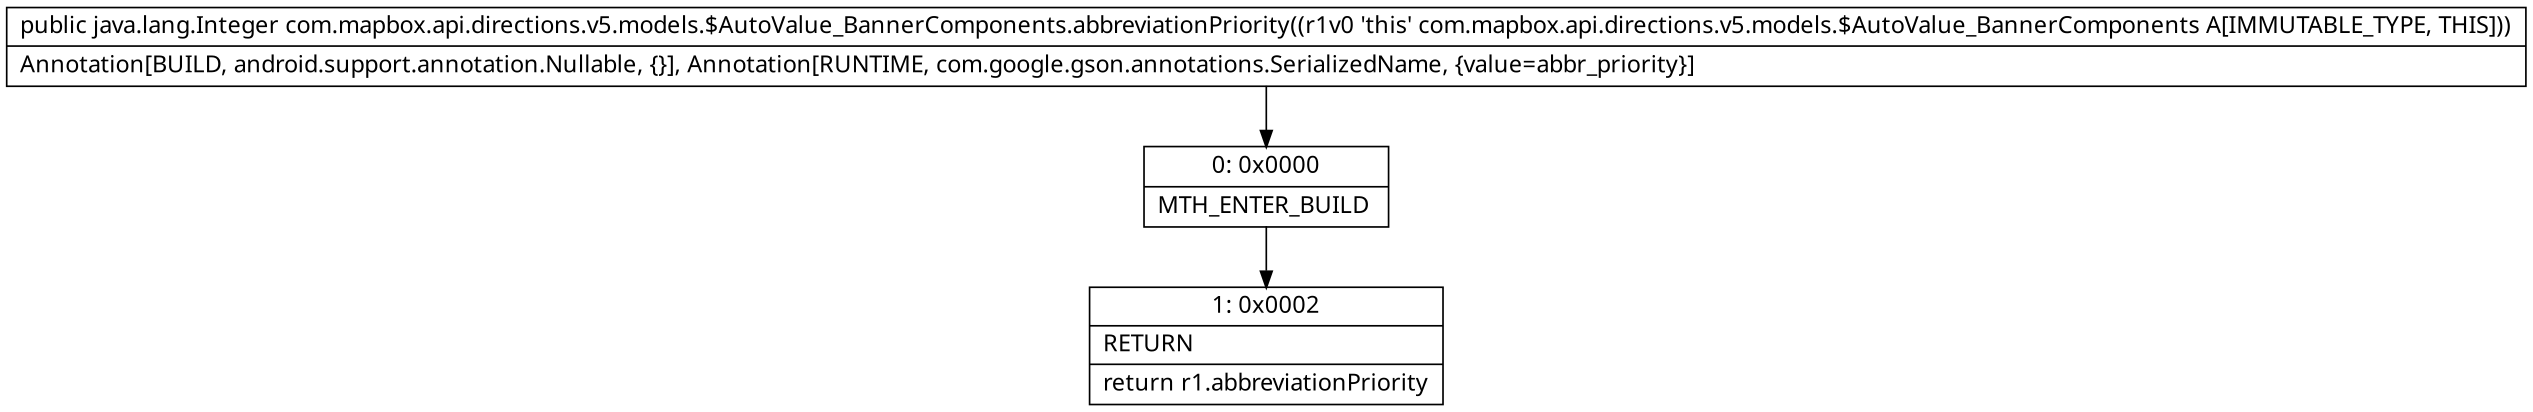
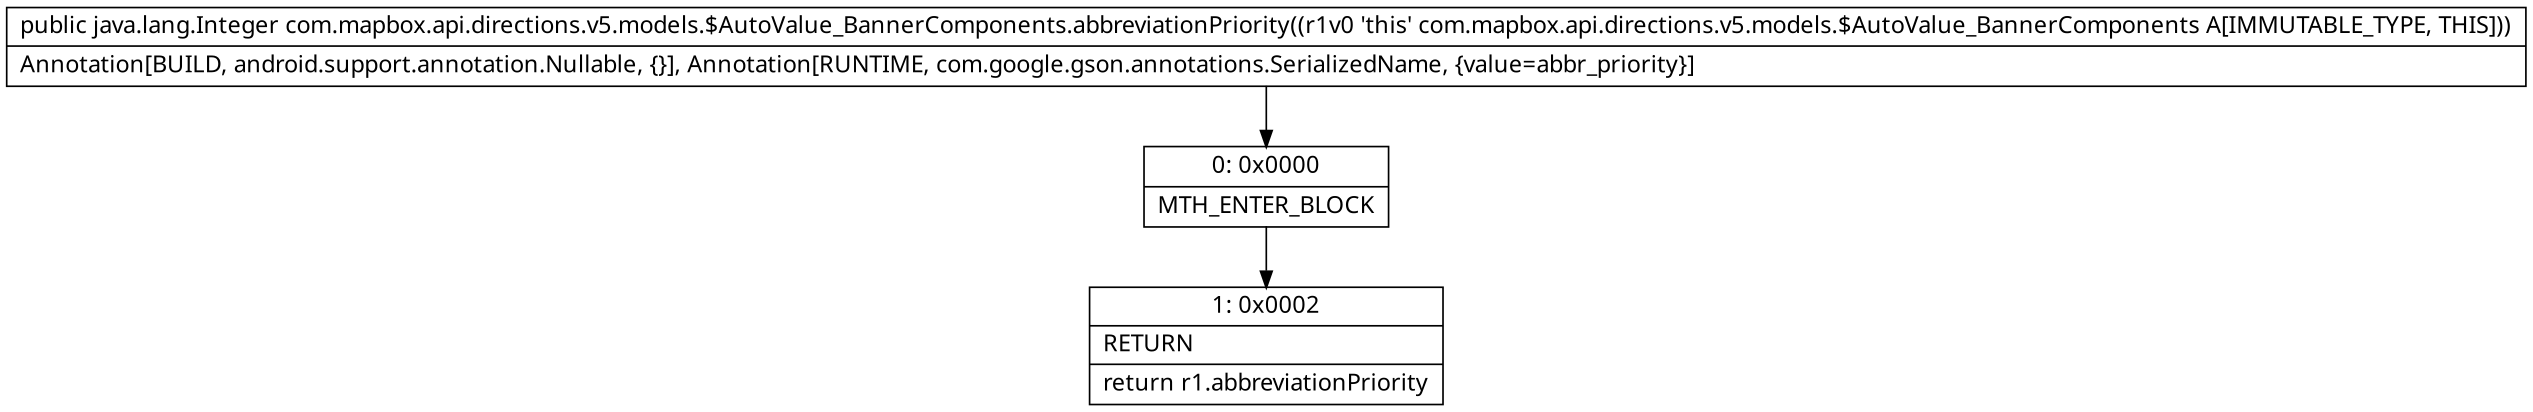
  digraph {
    fontname="Noto Sans"
    node [shape=record fontname="Noto Sans"]
    edge [fontname="Noto Sans"]
-   n1 [label="{0\:\ 0x0000|MTH_ENTER_BUILD\l}"]
+   n1 [label="{0\:\ 0x0000|MTH_ENTER_BLOCK\l}"]
    n2 [label="{1\:\ 0x0002|RETURN\l|return r1.abbreviationPriority\l}"]
    n3 [label="{public java.lang.Integer com.mapbox.api.directions.v5.models.$AutoValue_BannerComponents.abbreviationPriority((r1v0 'this' com.mapbox.api.directions.v5.models.$AutoValue_BannerComponents A[IMMUTABLE_TYPE, THIS]))  | Annotation[BUILD, android.support.annotation.Nullable, \{\}], Annotation[RUNTIME, com.google.gson.annotations.SerializedName, \{value=abbr_priority\}]\l}"]
    n1 -> n2
    n3 -> n1
  }
